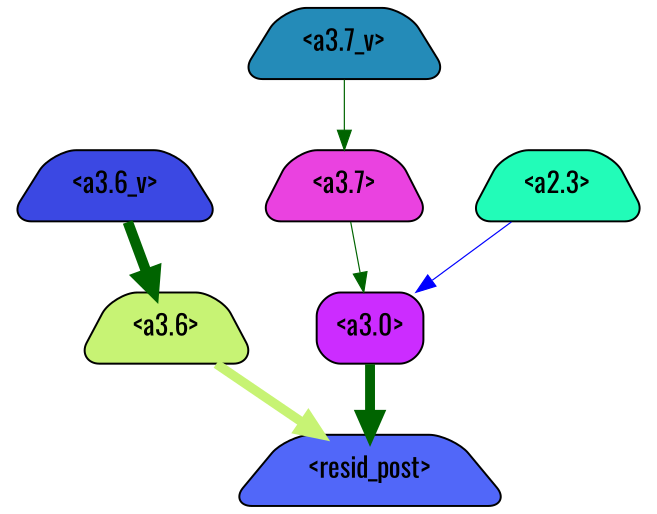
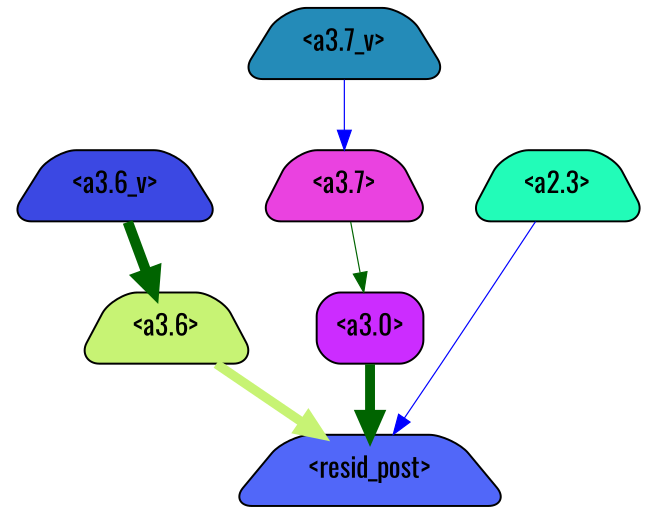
  strict digraph {
    fontname=Oswald
    splines=true
    node [color=black fontname=Oswald shape=trapezium style="filled, rounded"]
    edge [color=darkgreen fontname=Oswald penwidth=0.6]
    "<a3.7>" [fillcolor="#ea42e0"]
    "<a3.0>" [fillcolor="#cc2cff" shape=box]
    "<resid_post>" [fillcolor="#5167f9"]
    "<a3.6>" [fillcolor="#c7f374"]
    "<a2.3>" [fillcolor="#22fcb8"]
    "<a3.7_v>" [fillcolor="#248bb8"]
    "<a3.6_v>" [fillcolor="#3b48e3"]
    "<a3.7>" -> "<a3.0>"
    "<a3.0>" -> "<resid_post>" [penwidth=5.004215121269226]
    "<a3.6>" -> "<resid_post>" [color="#c7f374" penwidth=4.749041676521301]
-   "<a2.3>" -> "<a3.0>" [color=blue]
-   "<a3.7_v>" -> "<a3.7>"
+   "<a2.3>" -> "<resid_post>" [color=blue]
+   "<a3.7_v>" -> "<a3.7>" [color=blue]
    "<a3.6_v>" -> "<a3.6>" [penwidth=5.297133803367615]
  }
